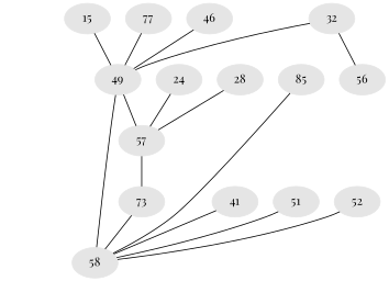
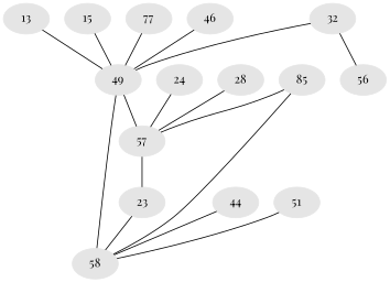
  graph {
    fontname="Playfair Display"
    node [color=gray90 fontname="Playfair Display" style=filled]
    edge [fontname="Playfair Display" weight=2]
    49 [super="+45"]
    58 [super="+18+42+55+48"]
    57 [super="+47+34+5+54+53"]
+   13
    15
-   23 [label=73]
+   23
    24
    n8 [label=85 super="+22"]
    n9 [label=77]
    28
    32
    56
-   44 [label=41]
+   44
    46 [super="+20"]
    51
-   52
    49 -- 58 [weight=17]
    49 -- 57 [weight=24]
    57 -- 23 [weight=20]
+   13 -- 49
    15 -- 49
    23 -- 58
    24 -- 57
    n8 -- 58
+   n8 -- 57 [weight=""]
    n9 -- 49 [weight=""]
    28 -- 57
    32 -- 49
    32 -- 56
    44 -- 58
    46 -- 49 [weight=3]
    51 -- 58
-   52 -- 58
  }
